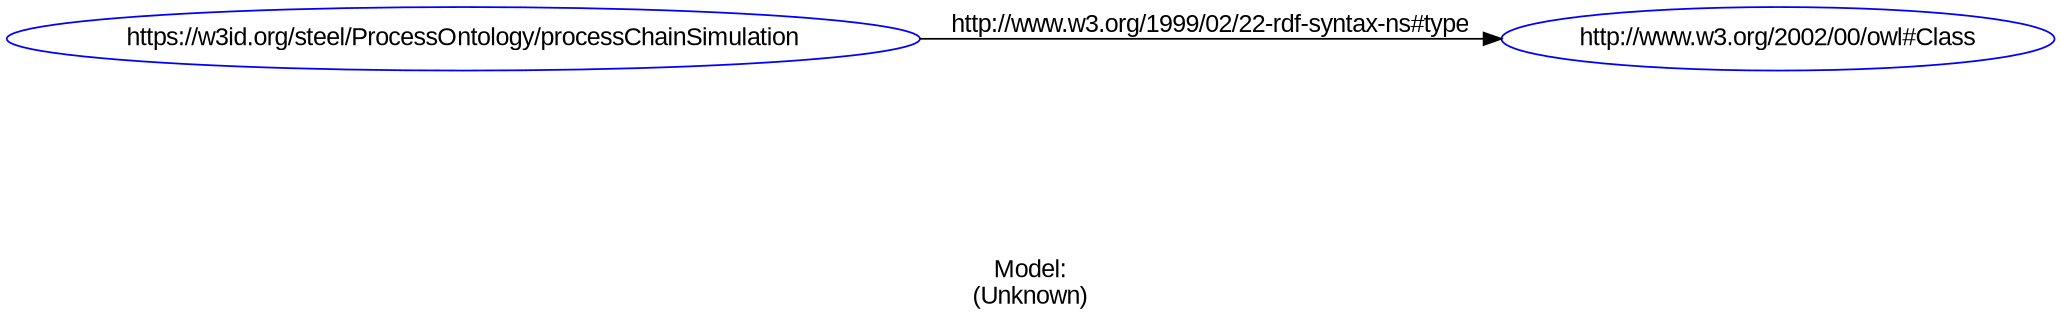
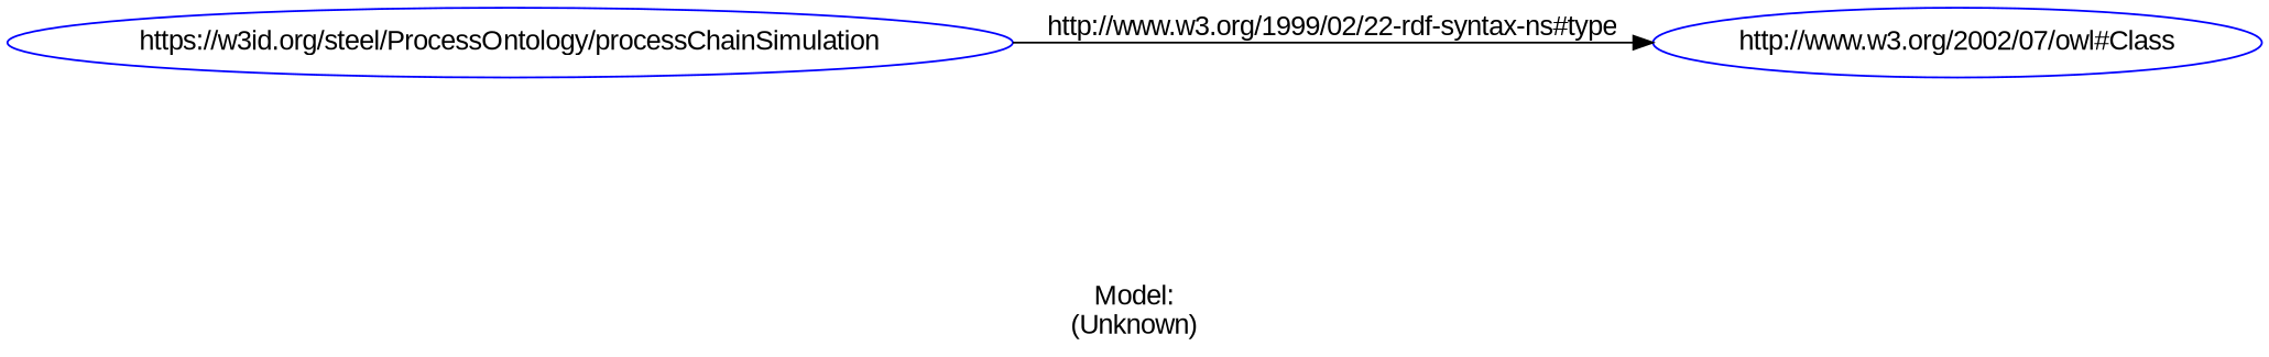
  digraph {
    label="\n\nModel:\n(Unknown)"
    rankdir=LR
    fontname="Liberation Sans"
    node [color=blue shape=ellipse fontname="Liberation Sans"]
    n1 [label="https://w3id.org/steel/ProcessOntology/processChainSimulation"]
-   n2 [label="http://www.w3.org/2002/00/owl#Class"]
+   n2 [label="http://www.w3.org/2002/07/owl#Class"]
    n1 -> n2 [label="http://www.w3.org/1999/02/22-rdf-syntax-ns#type" fontname="Liberation Sans"]
  }
